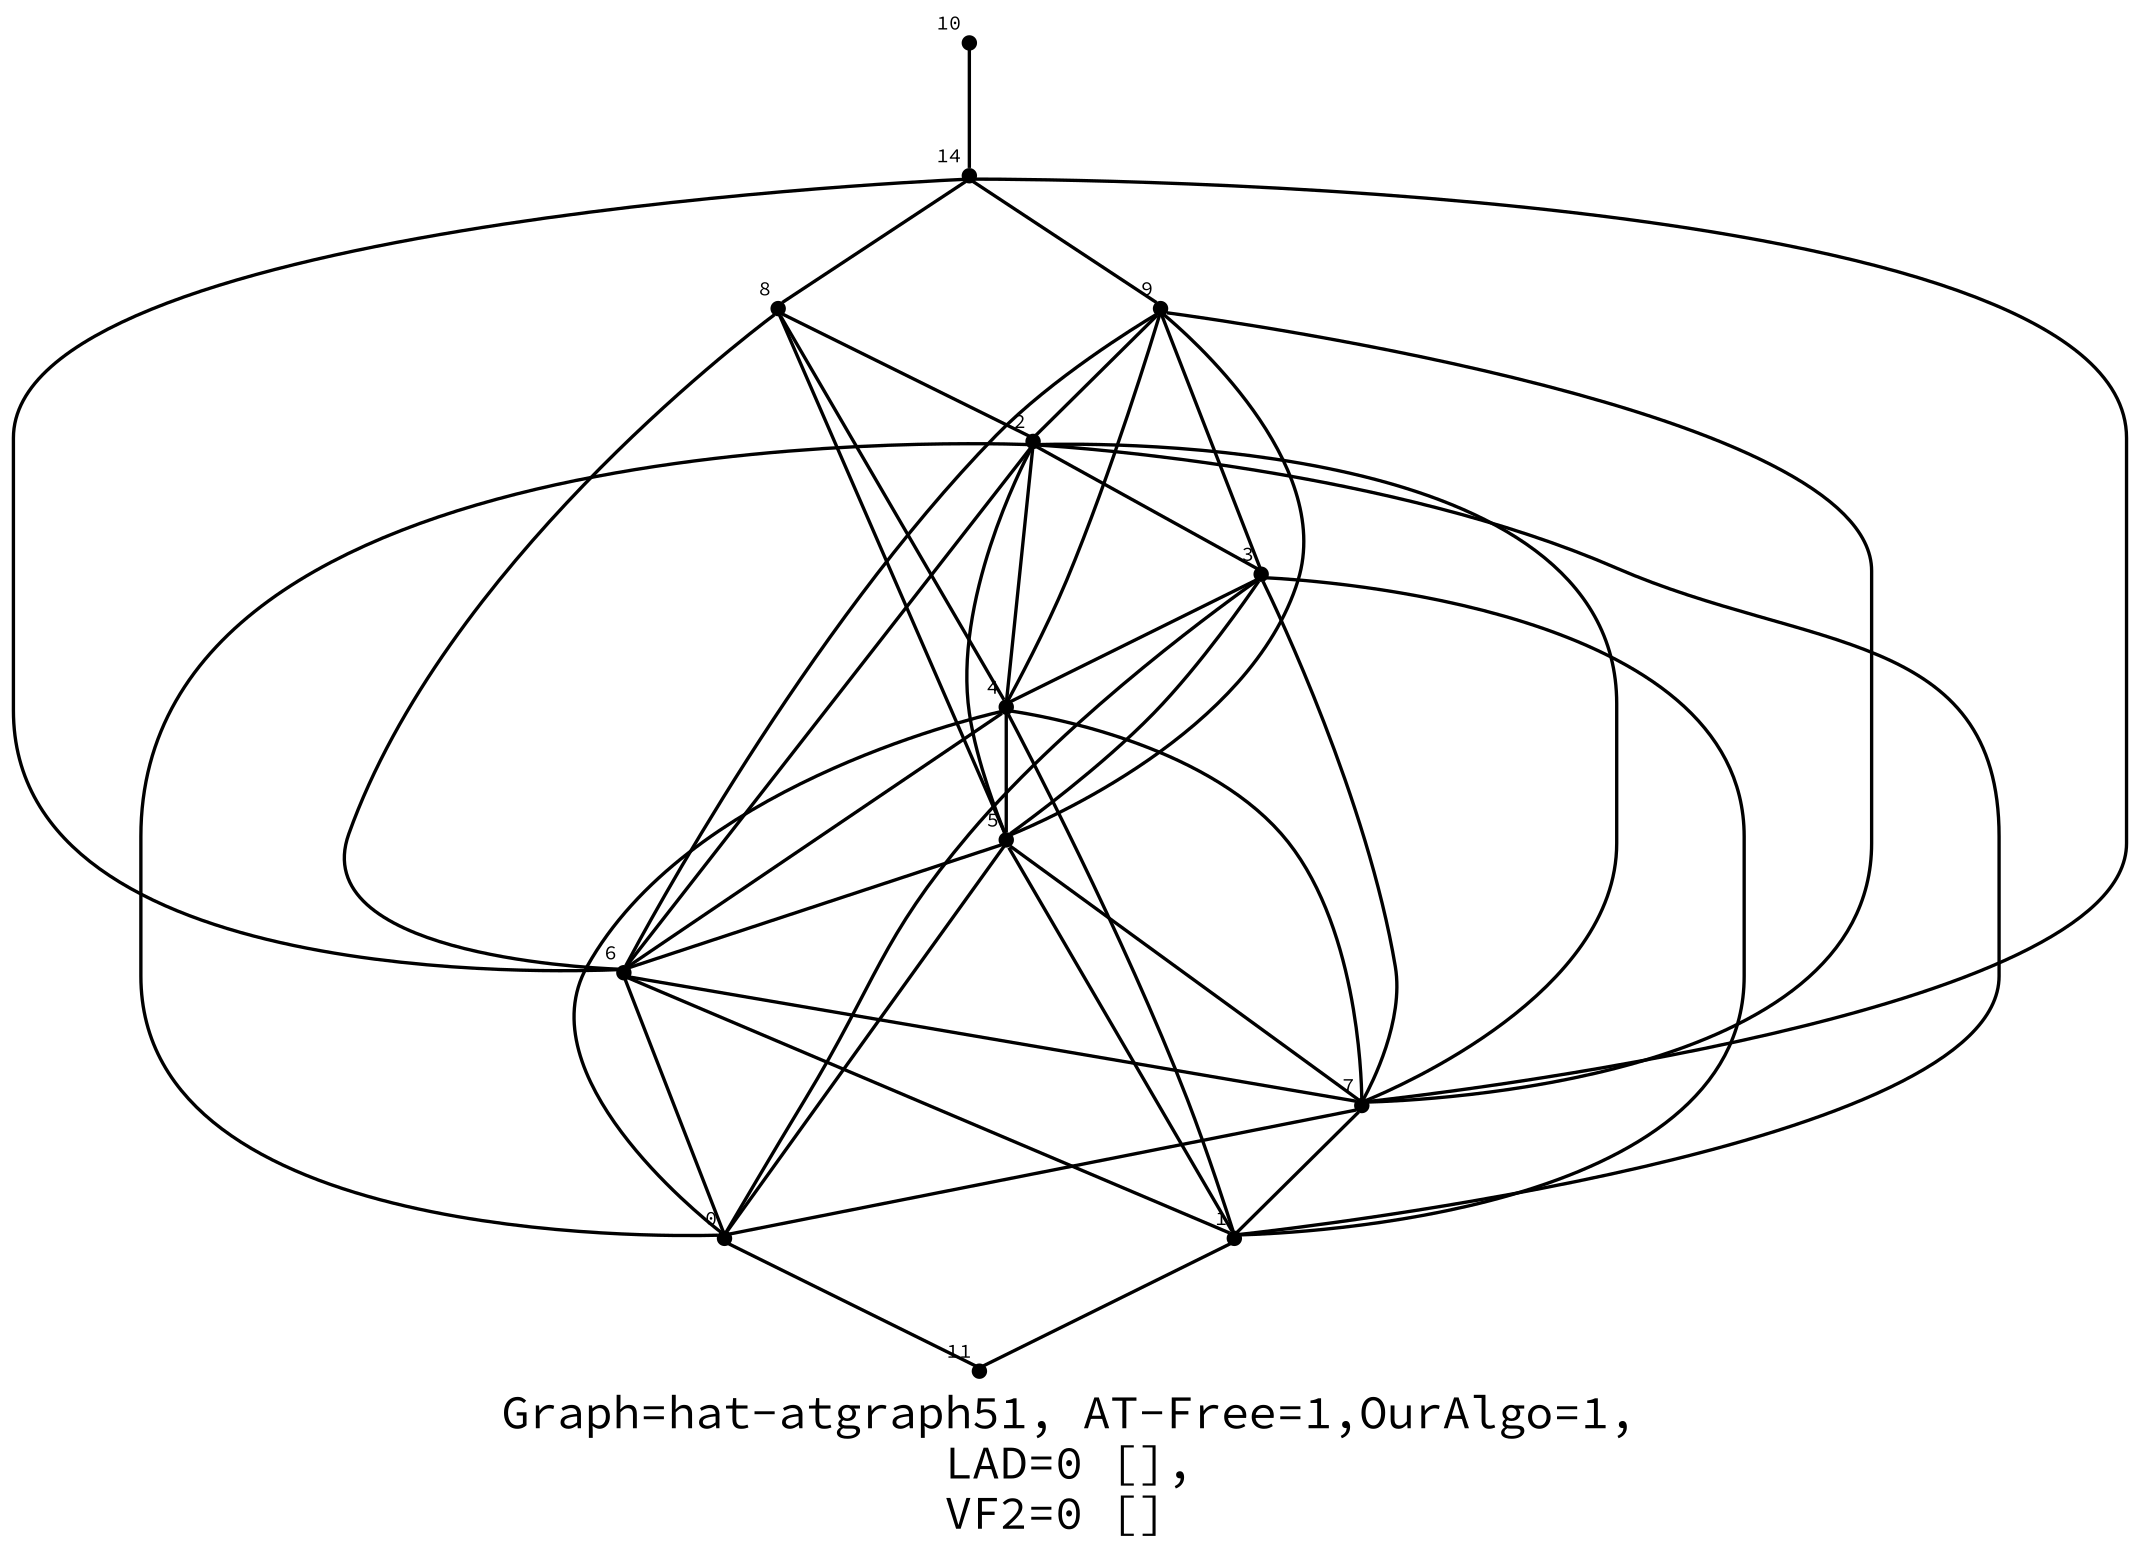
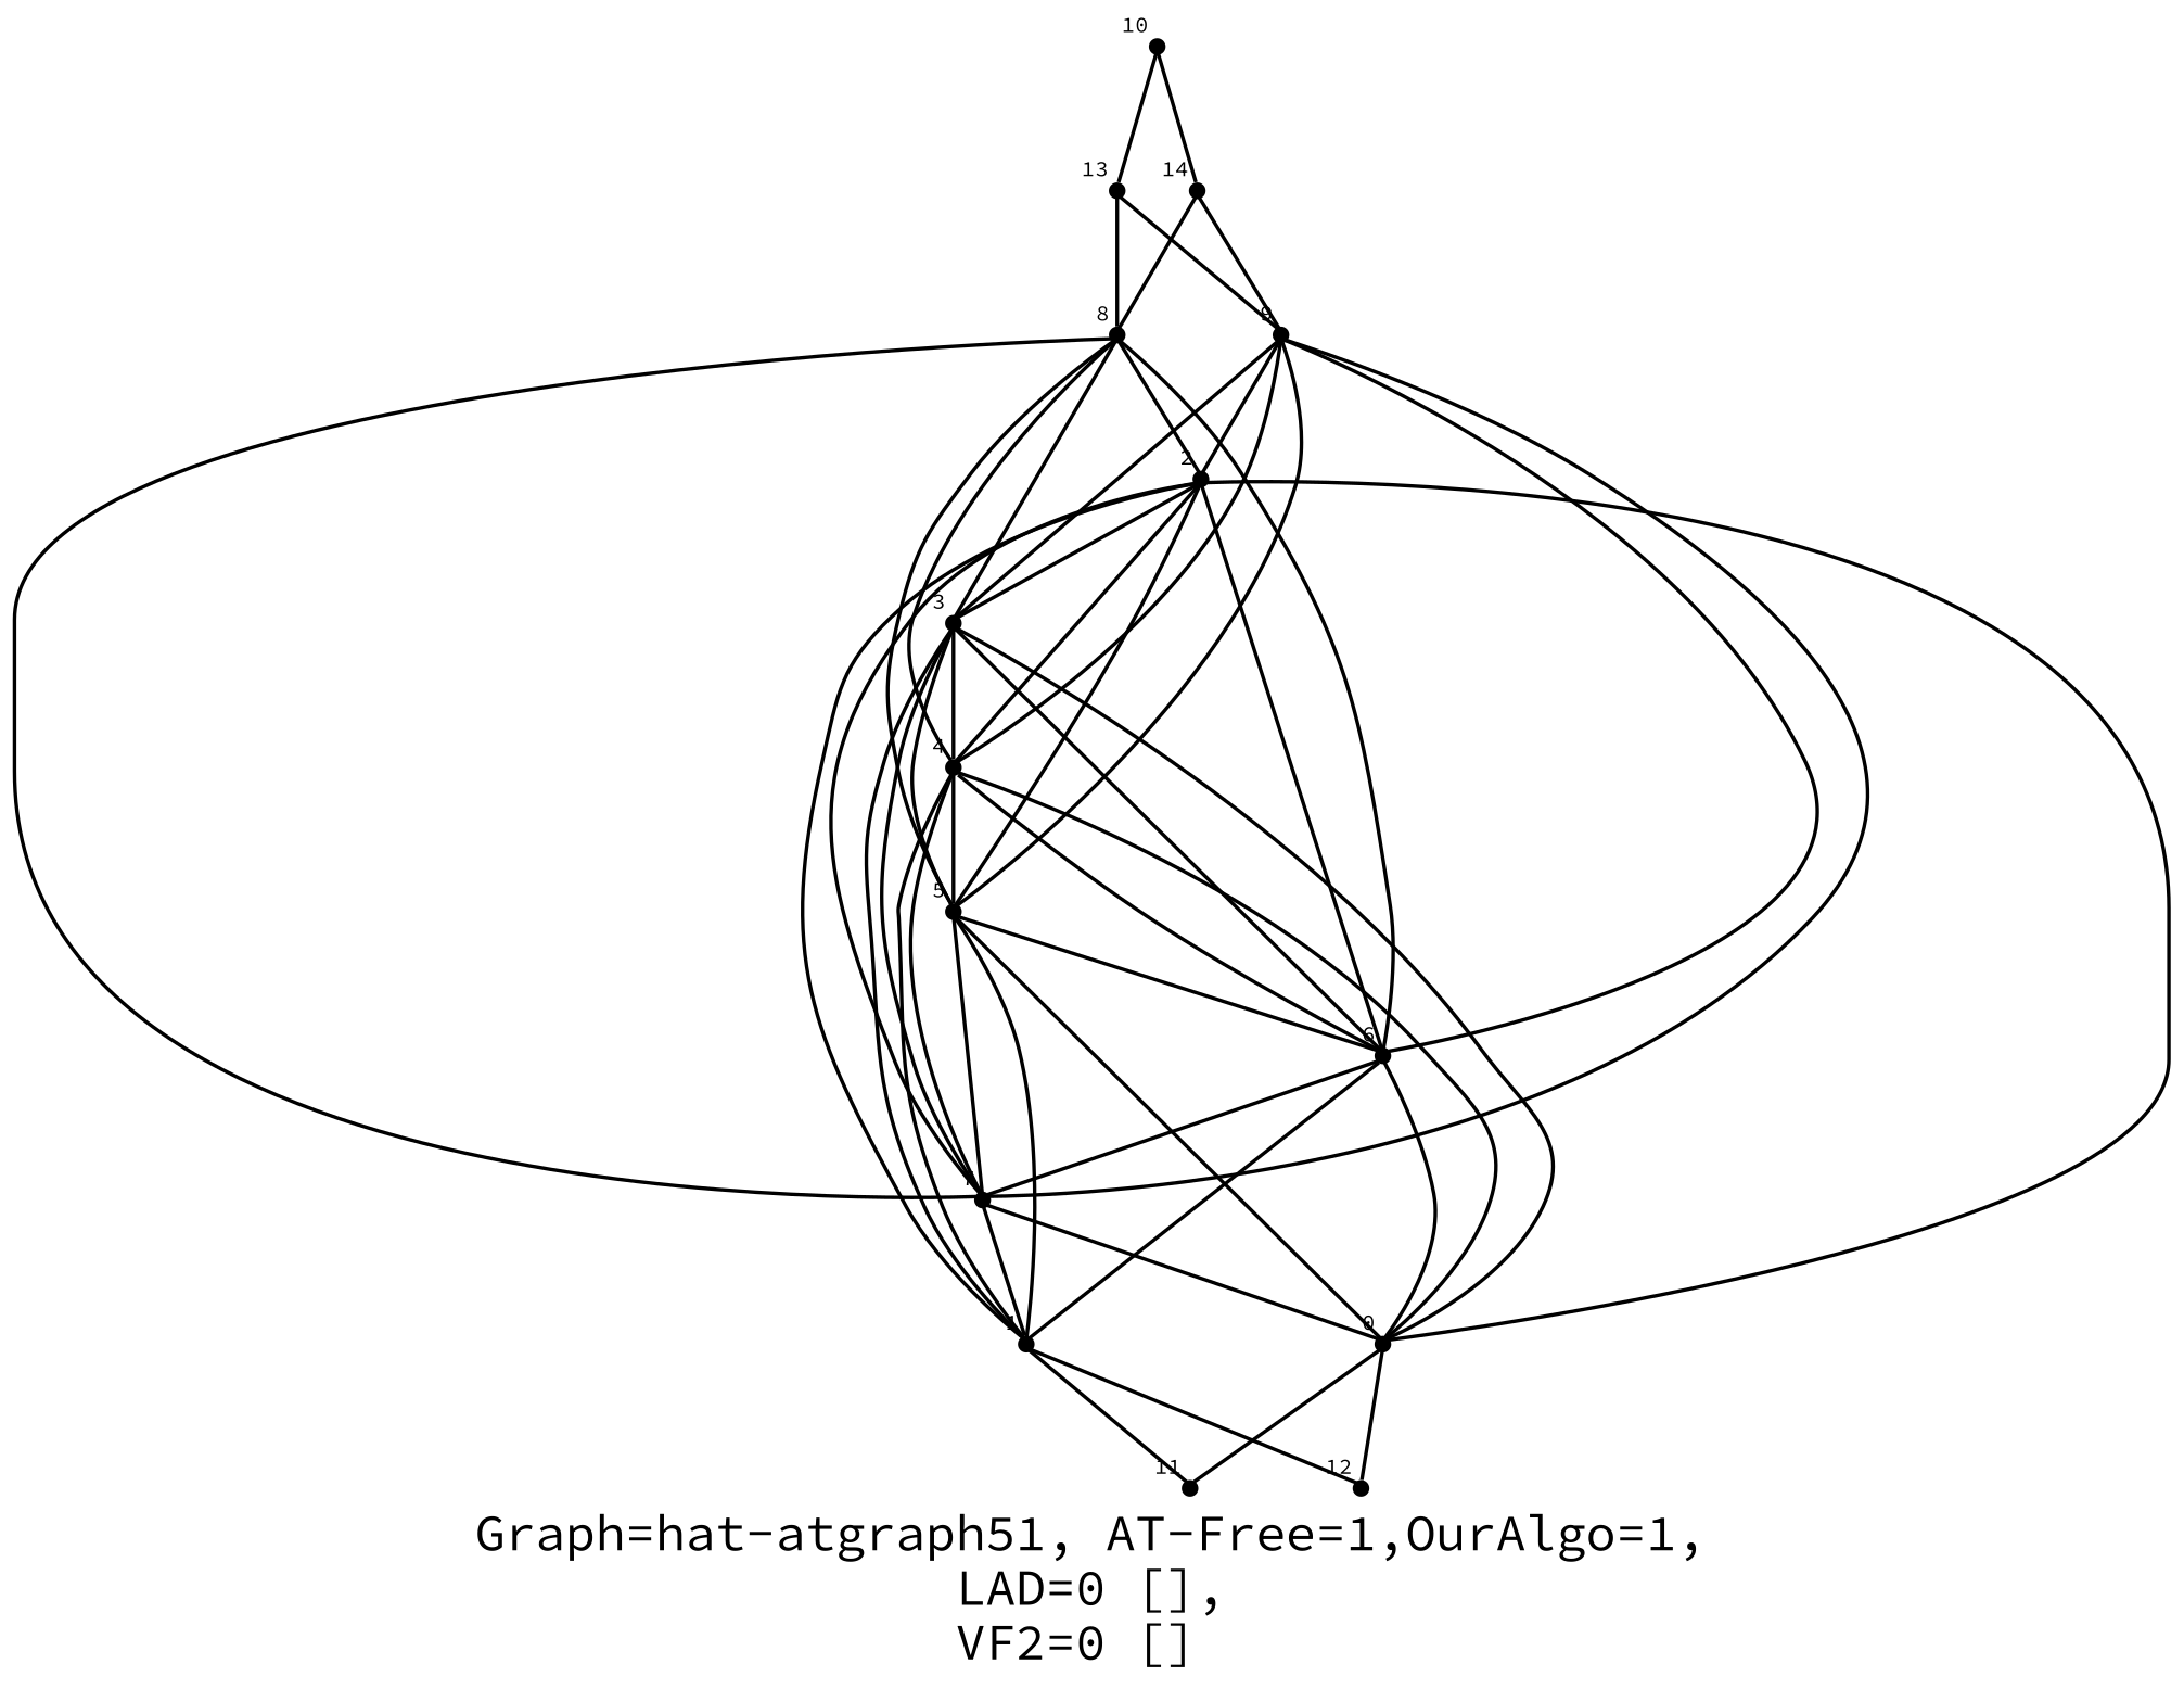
  graph {
    label="Graph=hat-atgraph51, AT-Free=1,OurAlgo=1,\nLAD=0 [],\nVF2=0 [] "
    labelloc=bottom
    fontname="Source Code Pro"
    node [fontsize=6 shape=point fontname="Source Code Pro"]
    edge [fontname="Source Code Pro"]
+   0 [xlabel=12]
    1 [xlabel=11]
    2 [xlabel=1]
    3 [xlabel=0]
    4 [xlabel=7]
    5 [xlabel=6]
    6 [xlabel=5]
    7 [xlabel=4]
    8 [xlabel=3]
    9 [xlabel=2]
    10 [xlabel=9]
    11 [xlabel=8]
    12 [xlabel=14]
+   13 [xlabel=13]
    14 [xlabel=10]
+   2 -- 0
    2 -- 1
+   3 -- 0
    3 -- 1
    4 -- 2
    4 -- 3
    5 -- 2
    5 -- 3
    5 -- 4
    6 -- 2
    6 -- 3
    6 -- 4
    6 -- 5
    7 -- 2
    7 -- 3
    7 -- 4
    7 -- 5
    7 -- 6
    8 -- 2
    8 -- 3
    8 -- 4
-   12 -- 5
+   8 -- 5
    8 -- 6
    8 -- 7
    9 -- 2
    9 -- 3
    9 -- 4
    9 -- 5
    9 -- 6
    9 -- 7
    9 -- 8
    10 -- 4
    10 -- 5
    10 -- 6
    10 -- 7
    10 -- 8
    10 -- 9
-   12 -- 4
+   11 -- 4
    11 -- 5
    11 -- 6
    11 -- 7
+   11 -- 8
    11 -- 9
    12 -- 10
    12 -- 11
+   13 -- 10
+   13 -- 11
    14 -- 12
+   14 -- 13
  }
